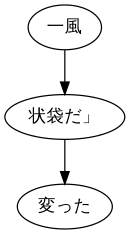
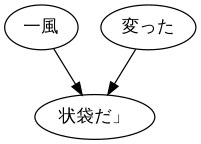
  digraph {
    n1 [label="一風"]
    n2 [label="状袋だ」"]
    n3 [label="変った"]
    n1 -> n2
-   n2 -> n3
+   n3 -> n2
  }
